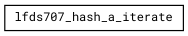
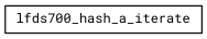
  digraph {
    rankdir=LR
    fontname="Roboto Mono"
-   n1 [color=black fillcolor=white fontname="Roboto Mono" fontsize=10 height=0.2 label=lfds707_hash_a_iterate shape=record style=filled width=0.4]
+   n1 [color=black fillcolor=white fontname="Roboto Mono" fontsize=10 height=0.2 label=lfds700_hash_a_iterate shape=record style=filled width=0.4]
  }
